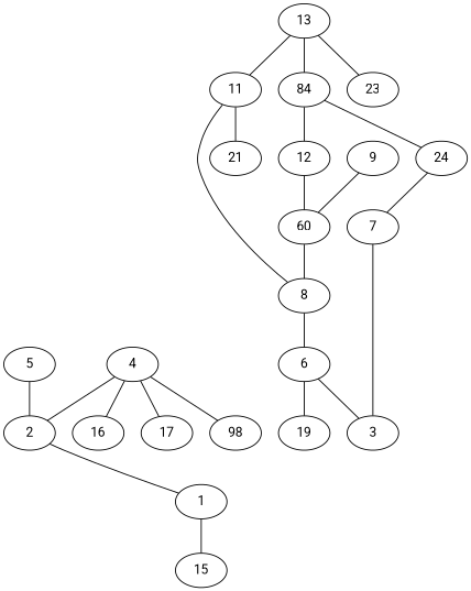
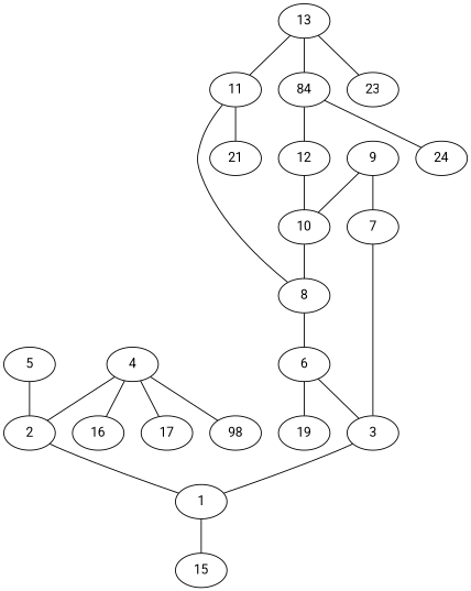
  graph {
    fontname=Roboto
    node [chem=C fontname=Roboto]
    edge [fontname=Roboto valence=1]
    1 [chem=N]
    15 [chem=H]
    2
    3
    4
    16 [chem=H]
    17 [chem=H]
    n8 [chem=H label=98]
    5 [chem=O]
    6
    19 [chem=H]
    7
    8
    9 [chem=N]
-   10 [label=60]
+   10
    11
    21 [chem=H]
    12
    13
    n20 [label=84]
    23 [chem=H]
    24 [chem=H]
    1 -- 15
    2 -- 1
+   3 -- 1
    4 -- 2
    4 -- 16
    4 -- 17
    4 -- n8
    5 -- 2 [valence=2]
    6 -- 3 [valence=2]
    6 -- 19
    7 -- 3
    8 -- 6
-   24 -- 7 [valence=2]
+   9 -- 7 [valence=2]
    9 -- 10
    10 -- 8 [valence=2]
    11 -- 8
    11 -- 21
    12 -- 10
    13 -- 11 [valence=2]
    13 -- n20
    13 -- 23
    n20 -- 12 [valence=2]
    n20 -- 24
  }
